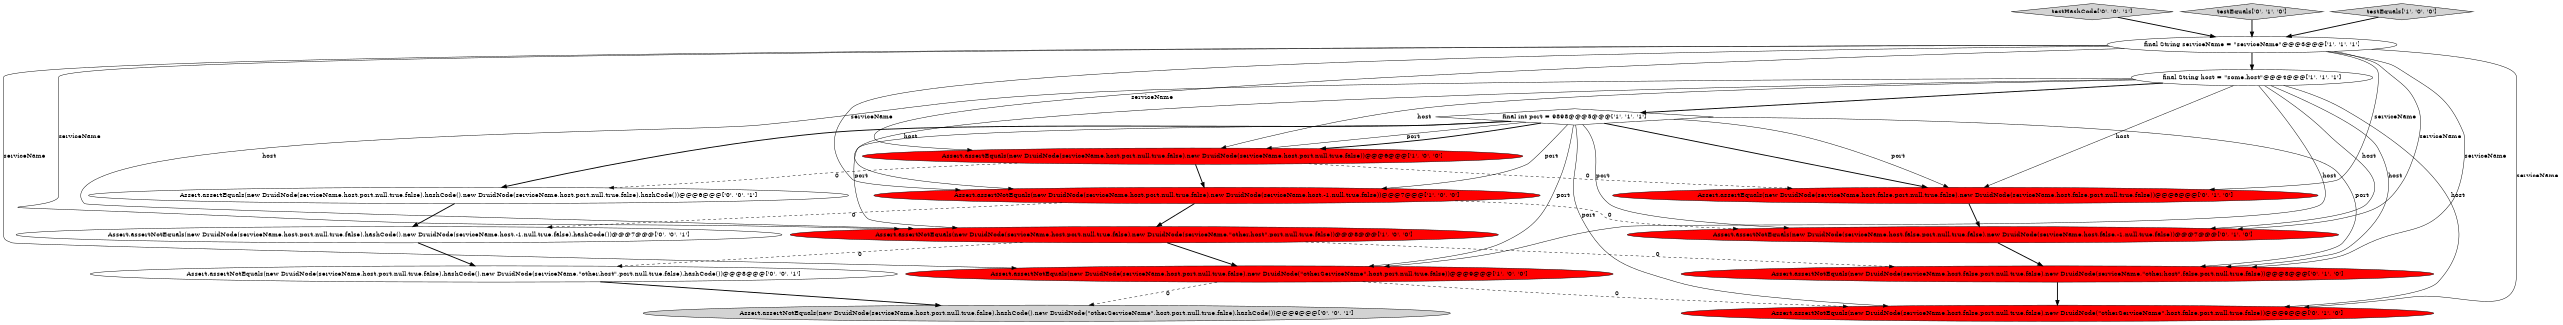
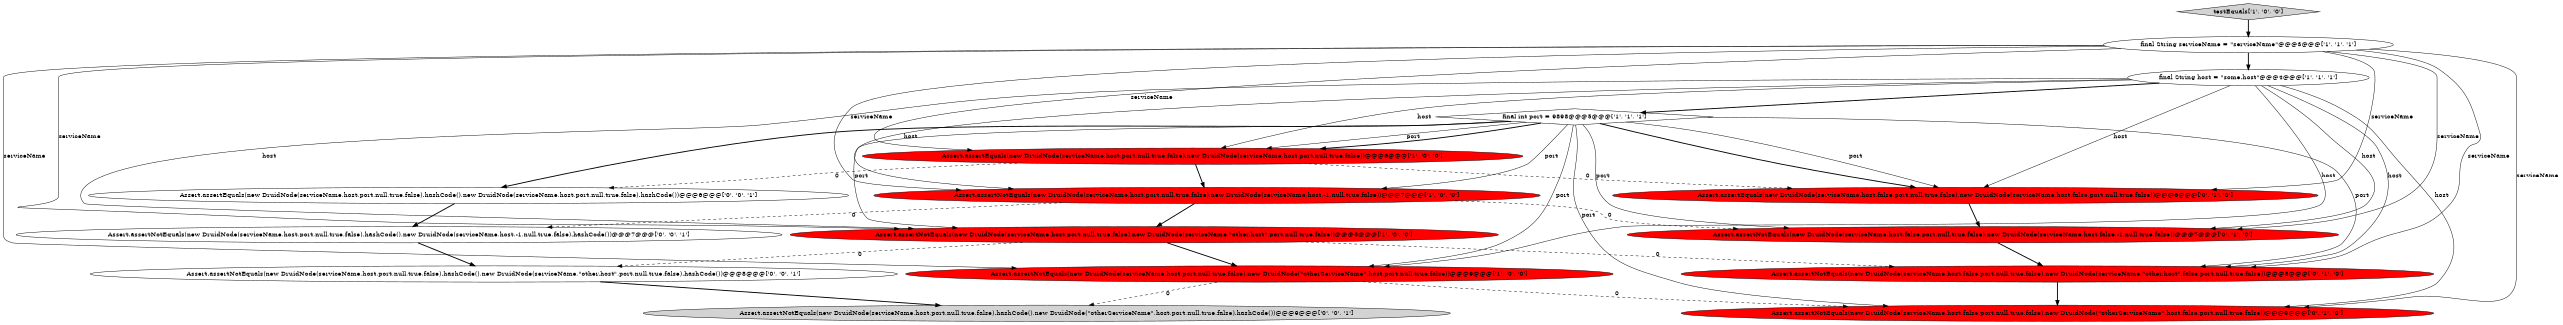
  digraph {
    node [fillcolor=red shape=ellipse style=filled]
    edge [style=solid]
    n1 [label="Assert.assertNotEquals(new DruidNode(serviceName,host,port,null,true,false),new DruidNode(serviceName,host,-1,null,true,false))@@@7@@@['1', '0', '0']"]
    n2 [label="Assert.assertNotEquals(new DruidNode(serviceName,host,false,port,null,true,false),new DruidNode(serviceName,host,false,-1,null,true,false))@@@7@@@['0', '1', '0']"]
    n3 [label="Assert.assertNotEquals(new DruidNode(serviceName,host,port,null,true,false),new DruidNode(serviceName,\"other.host\",port,null,true,false))@@@8@@@['1', '0', '0']"]
    n4 [fillcolor=white label="Assert.assertNotEquals(new DruidNode(serviceName,host,port,null,true,false).hashCode(),new DruidNode(serviceName,host,-1,null,true,false).hashCode())@@@7@@@['0', '0', '1']"]
    n5 [label="Assert.assertNotEquals(new DruidNode(serviceName,host,false,port,null,true,false),new DruidNode(serviceName,\"other.host\",false,port,null,true,false))@@@8@@@['0', '1', '0']"]
    n6 [fillcolor=white label="Assert.assertNotEquals(new DruidNode(serviceName,host,port,null,true,false).hashCode(),new DruidNode(serviceName,\"other.host\",port,null,true,false).hashCode())@@@8@@@['0', '0', '1']"]
    n7 [label="Assert.assertNotEquals(new DruidNode(serviceName,host,port,null,true,false),new DruidNode(\"otherServiceName\",host,port,null,true,false))@@@9@@@['1', '0', '0']"]
-   n8 [fillcolor=lightgray label="testHashCode['0', '0', '1']" shape=diamond]
    n9 [fillcolor=white label="final String serviceName = \"serviceName\"@@@3@@@['1', '1', '1']"]
    n10 [label="Assert.assertNotEquals(new DruidNode(serviceName,host,false,port,null,true,false),new DruidNode(\"otherServiceName\",host,false,port,null,true,false))@@@9@@@['0', '1', '0']"]
    n11 [label="Assert.assertEquals(new DruidNode(serviceName,host,false,port,null,true,false),new DruidNode(serviceName,host,false,port,null,true,false))@@@6@@@['0', '1', '0']"]
    n12 [label="Assert.assertEquals(new DruidNode(serviceName,host,port,null,true,false),new DruidNode(serviceName,host,port,null,true,false))@@@6@@@['1', '0', '0']"]
    n13 [fillcolor=white label="final String host = \"some.host\"@@@4@@@['1', '1', '1']"]
-   n14 [fillcolor=lightgray label="testEquals['0', '1', '0']" shape=diamond]
    n15 [fillcolor=lightgray label="testEquals['1', '0', '0']" shape=diamond]
    n16 [fillcolor=lightgray label="Assert.assertNotEquals(new DruidNode(serviceName,host,port,null,true,false).hashCode(),new DruidNode(\"otherServiceName\",host,port,null,true,false).hashCode())@@@9@@@['0', '0', '1']"]
    n17 [fillcolor=white label="Assert.assertEquals(new DruidNode(serviceName,host,port,null,true,false).hashCode(),new DruidNode(serviceName,host,port,null,true,false).hashCode())@@@6@@@['0', '0', '1']"]
    n18 [fillcolor=white label="final int port = 9898@@@5@@@['1', '1', '1']" shape=diamond]
    n1 -> n2 [label=0 style=dashed]
    n1 -> n3 [style=bold]
    n1 -> n4 [label=0 style=dashed]
    n2 -> n5 [style=bold]
    n3 -> n5 [label=0 style=dashed]
    n3 -> n6 [label=0 style=dashed]
    n3 -> n7 [style=bold]
    n4 -> n6 [style=bold]
    n5 -> n10 [style=bold]
    n6 -> n16 [style=bold]
    n7 -> n10 [label=0 style=dashed]
    n7 -> n16 [label=0 style=dashed]
-   n8 -> n9 [style=bold]
    n9 -> n1 [label=serviceName]
    n9 -> n2 [label=serviceName]
    n9 -> n3 [label=serviceName]
    n9 -> n5 [label=serviceName]
    n9 -> n7 [label=serviceName]
    n9 -> n10 [label=serviceName]
    n9 -> n11 [label=serviceName]
    n9 -> n12 [label=serviceName]
    n9 -> n13 [style=bold]
    n11 -> n2 [style=bold]
    n12 -> n1 [style=bold]
    n12 -> n11 [label=0 style=dashed]
    n12 -> n17 [label=0 style=dashed]
    n13 -> n1 [label=host]
    n13 -> n2 [label=host]
    n13 -> n3 [label=host]
    n13 -> n5 [label=host]
    n13 -> n7 [label=host]
    n13 -> n10 [label=host]
    n13 -> n11 [label=host]
    n13 -> n12 [label=host]
    n13 -> n18 [style=bold]
-   n14 -> n9 [style=bold]
    n15 -> n9 [style=bold]
    n17 -> n4 [style=bold]
    n18 -> n1 [label=port]
    n18 -> n2 [label=port]
    n18 -> n3 [label=port]
    n18 -> n5 [label=port]
    n18 -> n7 [label=port]
    n18 -> n10 [label=port]
    n18 -> n11 [label=port]
    n18 -> n11 [style=bold]
    n18 -> n12 [label=port]
    n18 -> n12 [style=bold]
    n18 -> n17 [style=bold]
  }
